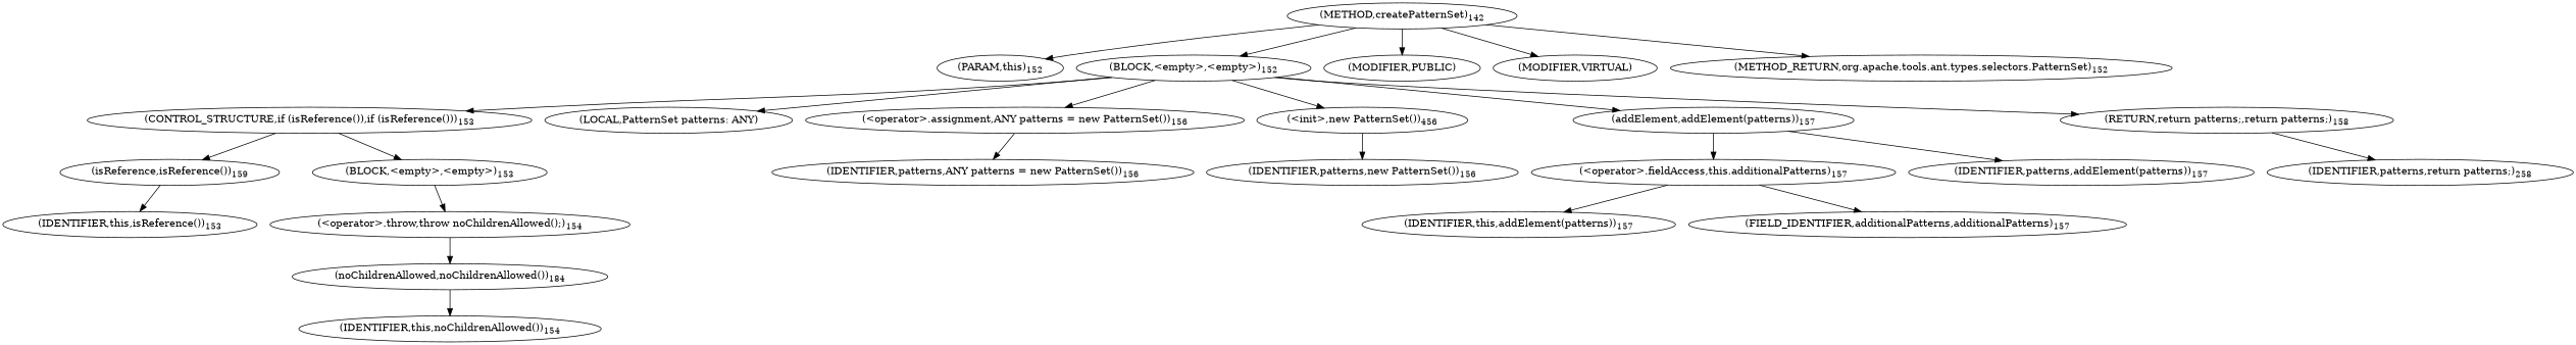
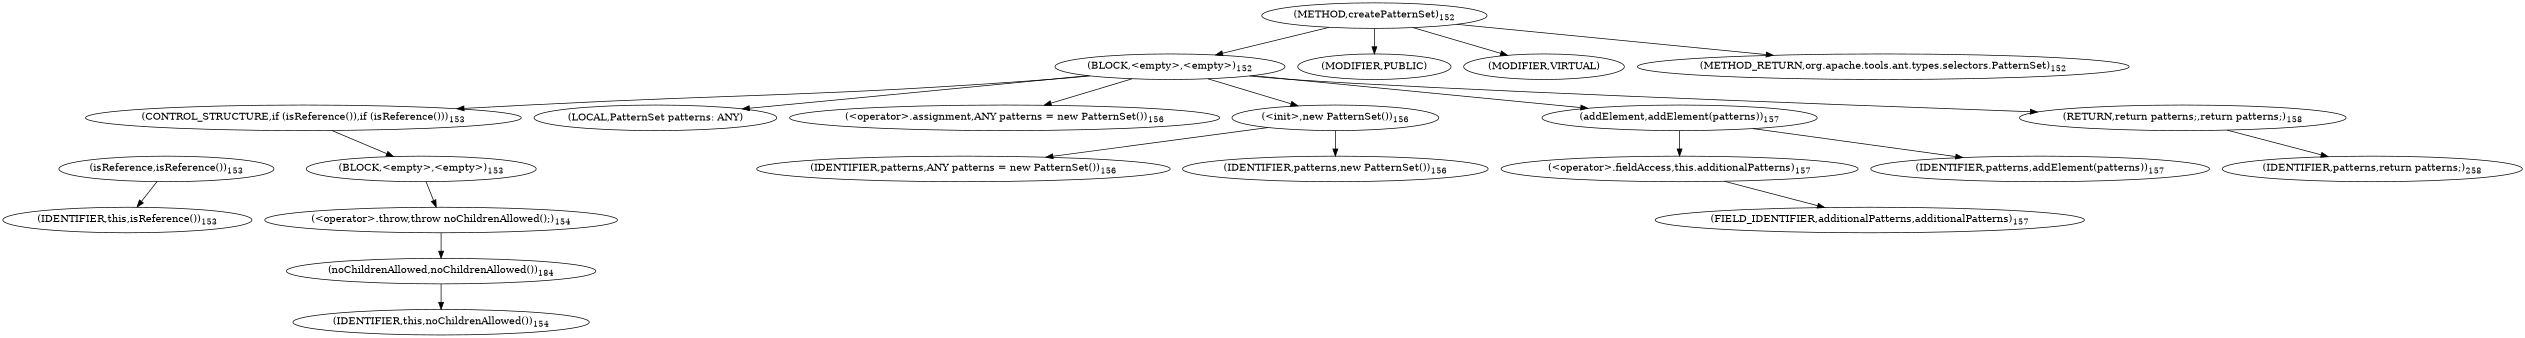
  digraph {
-   n1 [label=<(METHOD,createPatternSet)<SUB>142</SUB>>]
-   n2 [label=<(PARAM,this)<SUB>152</SUB>>]
+   n1 [label=<(METHOD,createPatternSet)<SUB>152</SUB>>]
    n3 [label=<(BLOCK,&lt;empty&gt;,&lt;empty&gt;)<SUB>152</SUB>>]
    n4 [label=<(MODIFIER,PUBLIC)>]
    n5 [label=<(MODIFIER,VIRTUAL)>]
    n6 [label=<(METHOD_RETURN,org.apache.tools.ant.types.selectors.PatternSet)<SUB>152</SUB>>]
    n7 [label=<(CONTROL_STRUCTURE,if (isReference()),if (isReference()))<SUB>153</SUB>>]
    n8 [label=<(LOCAL,PatternSet patterns: ANY)>]
    n9 [label=<(&lt;operator&gt;.assignment,ANY patterns = new PatternSet())<SUB>156</SUB>>]
-   n10 [label=<(&lt;init&gt;,new PatternSet())<SUB>456</SUB>>]
+   n10 [label=<(&lt;init&gt;,new PatternSet())<SUB>156</SUB>>]
    n11 [label=<(addElement,addElement(patterns))<SUB>157</SUB>>]
    n12 [label=<(RETURN,return patterns;,return patterns;)<SUB>158</SUB>>]
-   n13 [label=<(isReference,isReference())<SUB>159</SUB>>]
+   n13 [label=<(isReference,isReference())<SUB>153</SUB>>]
    n14 [label=<(BLOCK,&lt;empty&gt;,&lt;empty&gt;)<SUB>153</SUB>>]
    n15 [label=<(IDENTIFIER,patterns,ANY patterns = new PatternSet())<SUB>156</SUB>>]
    n16 [label=<(IDENTIFIER,patterns,new PatternSet())<SUB>156</SUB>>]
    n17 [label=<(&lt;operator&gt;.fieldAccess,this.additionalPatterns)<SUB>157</SUB>>]
    n18 [label=<(IDENTIFIER,patterns,addElement(patterns))<SUB>157</SUB>>]
    n19 [label=<(IDENTIFIER,patterns,return patterns;)<SUB>258</SUB>>]
    n20 [label=<(IDENTIFIER,this,isReference())<SUB>153</SUB>>]
    n21 [label=<(&lt;operator&gt;.throw,throw noChildrenAllowed();)<SUB>154</SUB>>]
    n22 [label=<(noChildrenAllowed,noChildrenAllowed())<SUB>184</SUB>>]
    n23 [label=<(IDENTIFIER,this,noChildrenAllowed())<SUB>154</SUB>>]
-   n24 [label=<(IDENTIFIER,this,addElement(patterns))<SUB>157</SUB>>]
    n25 [label=<(FIELD_IDENTIFIER,additionalPatterns,additionalPatterns)<SUB>157</SUB>>]
-   n1 -> n2
    n1 -> n3
    n1 -> n4
    n1 -> n5
    n1 -> n6
    n3 -> n7
    n3 -> n8
    n3 -> n9
    n3 -> n10
    n3 -> n11
    n3 -> n12
-   n7 -> n13
    n7 -> n14
-   n9 -> n15
+   n10 -> n15
    n10 -> n16
    n11 -> n17
    n11 -> n18
    n12 -> n19
    n13 -> n20
    n14 -> n21
-   n17 -> n24
    n17 -> n25
    n21 -> n22
    n22 -> n23
  }
